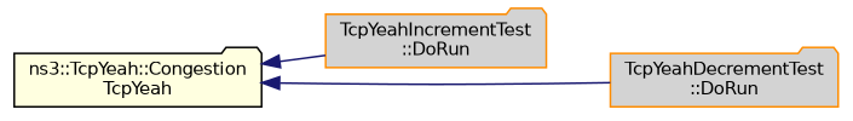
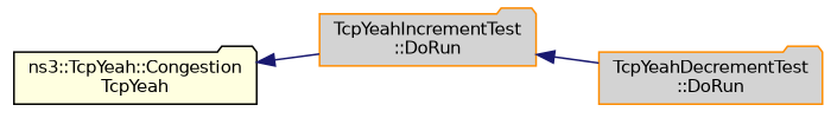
  digraph {
    rankdir=LR
    node [color=darkorange fillcolor=lightgrey fontname=Helvetica fontsize=10 shape=folder style=filled]
    edge [color=midnightblue dir=back fontname=Helvetica fontsize=10 labelfontname=Helvetica labelfontsize=10 style=solid]
    n1 [color=black fillcolor=lightyellow fontcolor=black height=0.2 label="ns3::TcpYeah::Congestion\lTcpYeah" width=0.4]
    n2 [height=0.2 label="TcpYeahIncrementTest\l::DoRun" width=0.4]
    n3 [height=0.2 label="TcpYeahDecrementTest\l::DoRun" width=0.4]
    n1 -> n2
-   n1 -> n3
+   n2 -> n3
  }
